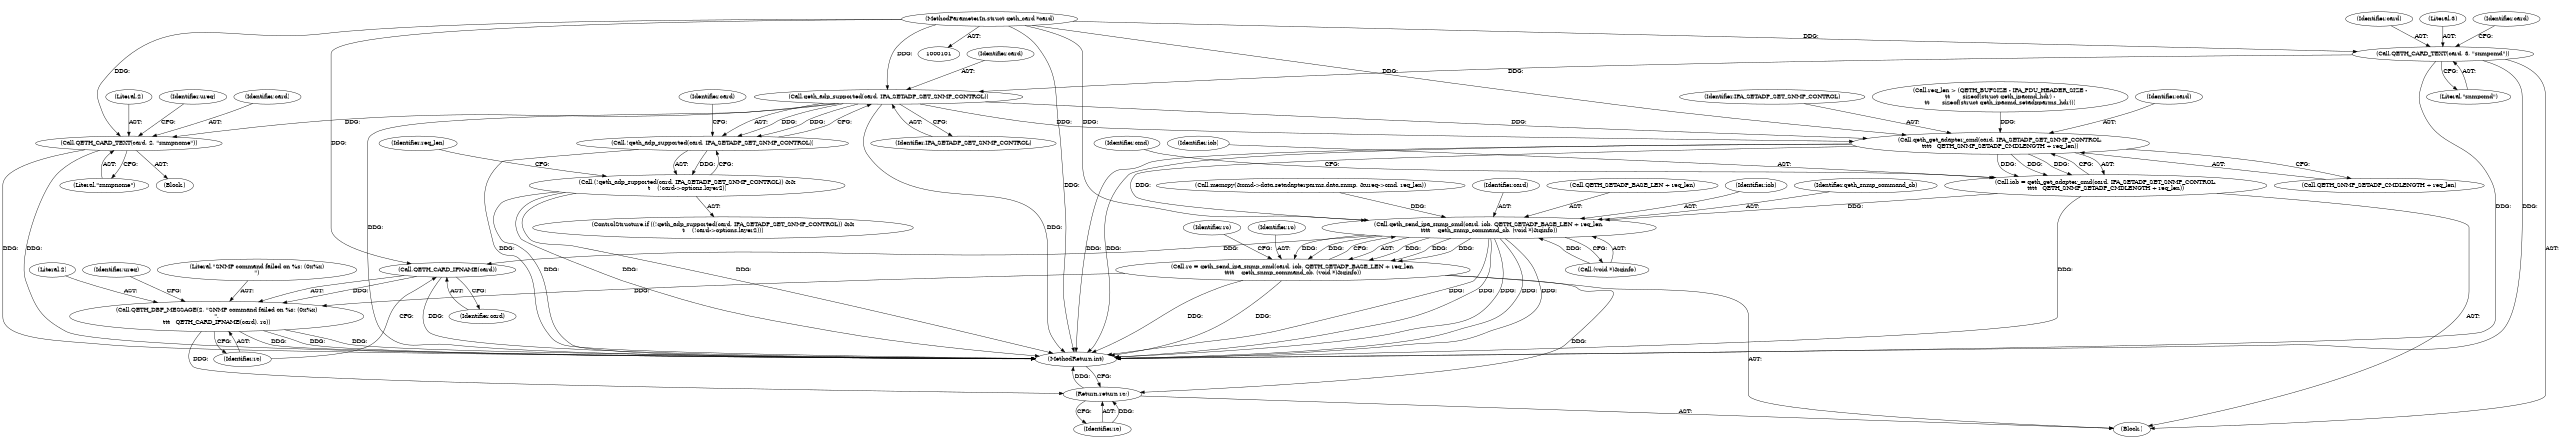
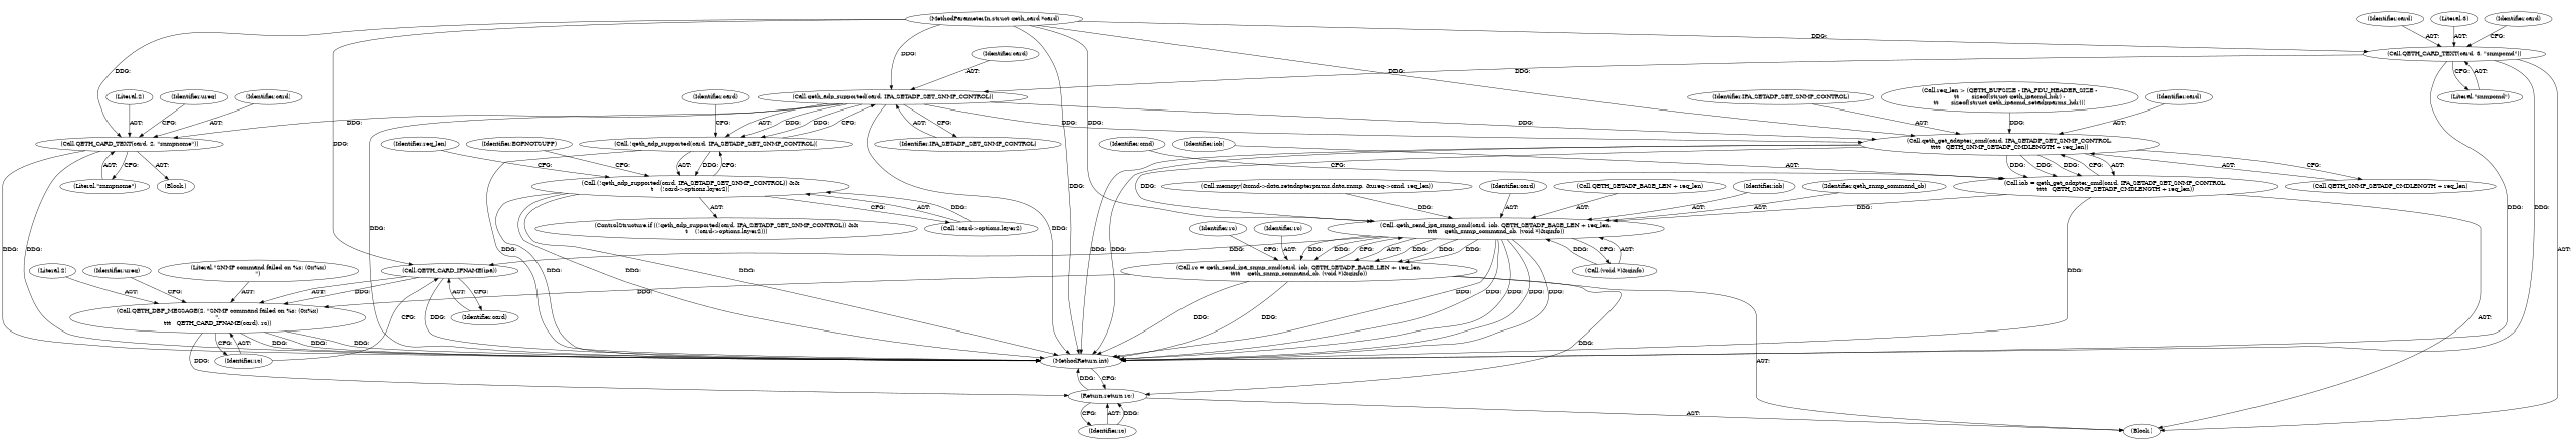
  digraph {
    n1 [label="(Call,qeth_adp_supported(card, IPA_SETADP_SET_SNMP_CONTROL))"]
    n2 [label="(Call,!qeth_adp_supported(card, IPA_SETADP_SET_SNMP_CONTROL))"]
    n3 [label="(Call,QETH_CARD_TEXT(card, 2, \"snmpnome\"))"]
    n4 [label="(Call,qeth_get_adapter_cmd(card, IPA_SETADP_SET_SNMP_CONTROL,\n\t\t\t\t   QETH_SNMP_SETADP_CMDLENGTH + req_len))"]
    n5 [label="(MethodReturn,int)"]
    n6 [label="(Identifier,IPA_SETADP_SET_SNMP_CONTROL)"]
    n7 [label="(Call,(!qeth_adp_supported(card, IPA_SETADP_SET_SNMP_CONTROL)) &&\n\t    (!card->options.layer2))"]
    n8 [label="(Literal,\"snmpnome\")"]
    n9 [label="(Block,)"]
    n10 [label="(Call,qeth_send_ipa_snmp_cmd(card, iob, QETH_SETADP_BASE_LEN + req_len,\n\t\t\t\t    qeth_snmp_command_cb, (void *)&qinfo))"]
    n11 [label="(Call,iob = qeth_get_adapter_cmd(card, IPA_SETADP_SET_SNMP_CONTROL,\n\t\t\t\t   QETH_SNMP_SETADP_CMDLENGTH + req_len))"]
    n12 [label="(Call,QETH_SNMP_SETADP_CMDLENGTH + req_len)"]
    n13 [label="(Return,return rc;)"]
    n14 [label="(Call,QETH_CARD_TEXT(card, 3, \"snmpcmd\"))"]
    n15 [label="(Literal,\"snmpcmd\")"]
    n16 [label="(Block,)"]
    n17 [label="(MethodParameterIn,struct qeth_card *card)"]
-   n18 [label="(Call,QETH_CARD_IFNAME(card))"]
-   1000101
+   n18 [label="(Call,QETH_CARD_IFNAME(ipa))"]
    n20 [label="(Call,rc = qeth_send_ipa_snmp_cmd(card, iob, QETH_SETADP_BASE_LEN + req_len,\n\t\t\t\t    qeth_snmp_command_cb, (void *)&qinfo))"]
    n21 [label="(Call,(void *)&qinfo)"]
    n22 [label="(Call,QETH_DBF_MESSAGE(2, \"SNMP command failed on %s: (0x%x)\n\",\n\t\t\t   QETH_CARD_IFNAME(card), rc))"]
    n23 [label="(Identifier,card)"]
    n24 [label="(ControlStructure,if ((!qeth_adp_supported(card, IPA_SETADP_SET_SNMP_CONTROL)) &&\n\t    (!card->options.layer2)))"]
+   n25 [label="(Call,!card->options.layer2)"]
    n26 [label="(Identifier,rc)"]
    n27 [label="(Identifier,rc)"]
    n28 [label="(Identifier,req_len)"]
    n29 [label="(Identifier,card)"]
    n30 [label="(Call,memcpy(&cmd->data.setadapterparms.data.snmp, &ureq->cmd, req_len))"]
+   n31 [label="(Identifier,EOPNOTSUPP)"]
    n32 [label="(Literal,2)"]
    n33 [label="(Identifier,card)"]
    n34 [label="(Identifier,ureq)"]
    n35 [label="(Identifier,cmd)"]
    n36 [label="(Identifier,ureq)"]
    n37 [label="(Identifier,card)"]
    n38 [label="(Identifier,iob)"]
    n39 [label="(Identifier,card)"]
    n40 [label="(Literal,3)"]
    n41 [label="(Identifier,card)"]
    n42 [label="(Literal,\"SNMP command failed on %s: (0x%x)\n\")"]
    n43 [label="(Identifier,card)"]
    n44 [label="(Identifier,IPA_SETADP_SET_SNMP_CONTROL)"]
    n45 [label="(Call,req_len > (QETH_BUFSIZE - IPA_PDU_HEADER_SIZE -\n\t\t       sizeof(struct qeth_ipacmd_hdr) -\n\t\t       sizeof(struct qeth_ipacmd_setadpparms_hdr)))"]
    n46 [label="(Call,QETH_SETADP_BASE_LEN + req_len)"]
    n47 [label="(Identifier,rc)"]
    n48 [label="(Literal,2)"]
    n49 [label="(Identifier,rc)"]
    n50 [label="(Identifier,card)"]
    n51 [label="(Identifier,iob)"]
    n52 [label="(Identifier,qeth_snmp_command_cb)"]
    n1 -> n2 [label="AST: "]
    n1 -> n2 [label="DDG: "]
    n1 -> n2 [label="DDG: "]
    n1 -> n3 [label="DDG: "]
    n1 -> n4 [label="DDG: "]
    n1 -> n4 [label="DDG: "]
    n1 -> n5 [label="DDG: "]
    n1 -> n5 [label="DDG: "]
    n1 -> n6 [label="CFG: "]
    n2 -> n1 [label="CFG: "]
    n2 -> n5 [label="DDG: "]
    n2 -> n7 [label="AST: "]
    n2 -> n7 [label="DDG: "]
    n3 -> n5 [label="DDG: "]
    n3 -> n5 [label="DDG: "]
    n3 -> n8 [label="CFG: "]
    n3 -> n9 [label="AST: "]
    n4 -> n5 [label="DDG: "]
    n4 -> n5 [label="DDG: "]
    n4 -> n10 [label="DDG: "]
    n4 -> n11 [label="AST: "]
    n4 -> n11 [label="DDG: "]
    n4 -> n11 [label="DDG: "]
    n4 -> n11 [label="DDG: "]
    n4 -> n12 [label="CFG: "]
    n5 -> n13 [label="CFG: "]
    n6 -> n1 [label="AST: "]
    n7 -> n2 [label="CFG: "]
    n7 -> n5 [label="DDG: "]
    n7 -> n5 [label="DDG: "]
    n7 -> n5 [label="DDG: "]
    n7 -> n24 [label="AST: "]
+   n7 -> n25 [label="CFG: "]
    n8 -> n3 [label="AST: "]
    n10 -> n5 [label="DDG: "]
    n10 -> n5 [label="DDG: "]
    n10 -> n5 [label="DDG: "]
    n10 -> n5 [label="DDG: "]
    n10 -> n5 [label="DDG: "]
    n10 -> n18 [label="DDG: "]
    n10 -> n20 [label="AST: "]
    n10 -> n20 [label="DDG: "]
    n10 -> n20 [label="DDG: "]
    n10 -> n20 [label="DDG: "]
    n10 -> n20 [label="DDG: "]
    n10 -> n20 [label="DDG: "]
    n10 -> n21 [label="CFG: "]
    n11 -> n4 [label="CFG: "]
    n11 -> n5 [label="DDG: "]
    n11 -> n10 [label="DDG: "]
    n11 -> n16 [label="AST: "]
    n12 -> n4 [label="AST: "]
    n13 -> n5 [label="DDG: "]
    n13 -> n16 [label="AST: "]
    n13 -> n27 [label="CFG: "]
    n14 -> n1 [label="DDG: "]
    n14 -> n5 [label="DDG: "]
    n14 -> n5 [label="DDG: "]
    n14 -> n15 [label="CFG: "]
    n14 -> n16 [label="AST: "]
    n15 -> n14 [label="AST: "]
    n17 -> n1 [label="DDG: "]
    n17 -> n3 [label="DDG: "]
    n17 -> n4 [label="DDG: "]
    n17 -> n5 [label="DDG: "]
    n17 -> n10 [label="DDG: "]
    n17 -> n14 [label="DDG: "]
    n17 -> n18 [label="DDG: "]
-   n17 -> 1000101 [label="AST: "]
    n18 -> n5 [label="DDG: "]
    n18 -> n22 [label="AST: "]
    n18 -> n22 [label="DDG: "]
    n18 -> n23 [label="CFG: "]
    n20 -> n5 [label="DDG: "]
    n20 -> n5 [label="DDG: "]
    n20 -> n10 [label="CFG: "]
    n20 -> n13 [label="DDG: "]
    n20 -> n16 [label="AST: "]
    n20 -> n22 [label="DDG: "]
    n21 -> n10 [label="AST: "]
    n21 -> n10 [label="DDG: "]
    n22 -> n5 [label="DDG: "]
    n22 -> n5 [label="DDG: "]
    n22 -> n5 [label="DDG: "]
    n22 -> n13 [label="DDG: "]
    n22 -> n26 [label="CFG: "]
    n23 -> n18 [label="AST: "]
+   n25 -> n7 [label="AST: "]
+   n25 -> n7 [label="DDG: "]
    n26 -> n18 [label="CFG: "]
    n26 -> n22 [label="AST: "]
    n27 -> n13 [label="AST: "]
    n27 -> n13 [label="DDG: "]
    n28 -> n7 [label="CFG: "]
    n29 -> n1 [label="AST: "]
    n30 -> n10 [label="DDG: "]
+   n31 -> n7 [label="CFG: "]
    n32 -> n3 [label="AST: "]
    n33 -> n14 [label="AST: "]
    n34 -> n3 [label="CFG: "]
    n35 -> n11 [label="CFG: "]
    n36 -> n22 [label="CFG: "]
    n37 -> n2 [label="CFG: "]
    n38 -> n11 [label="AST: "]
    n39 -> n4 [label="AST: "]
    n40 -> n14 [label="AST: "]
    n41 -> n10 [label="AST: "]
    n42 -> n22 [label="AST: "]
    n43 -> n3 [label="AST: "]
    n44 -> n4 [label="AST: "]
    n45 -> n4 [label="DDG: "]
    n46 -> n10 [label="AST: "]
    n47 -> n20 [label="AST: "]
    n48 -> n22 [label="AST: "]
    n49 -> n20 [label="CFG: "]
    n50 -> n14 [label="CFG: "]
    n51 -> n10 [label="AST: "]
    n52 -> n10 [label="AST: "]
  }
